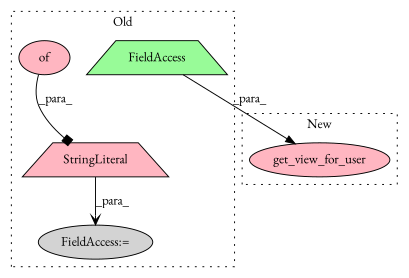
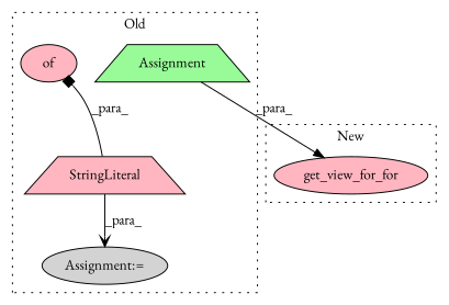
  digraph {
    fontname="EB Garamond"
    node [a=32 fillcolor=lightpink fontname="EB Garamond" shape=ellipse style=filled]
    edge [fontname="EB Garamond"]
    n1 [l="3,1" label=of s="1464,1511"]
    n2 [a=45 l=17 label=StringLiteral s=1467 shape=trapezium]
-   n3 [a=22 fillcolor=palegreen l=6 label=FieldAccess s=1485 shape=trapezium]
-   n4 [a=7 fillcolor=lightgrey l=1 label="FieldAccess:=" s=1400]
-   n5 [l="18,1" label=get_view_for_user s="1325,1397"]
+   n3 [a=22 fillcolor=palegreen l=6 label=Assignment s=1485 shape=trapezium]
+   n4 [a=7 fillcolor=lightgrey l=1 label="Assignment:=" s=1400]
+   n5 [l="18,1" label=get_view_for_for s="1325,1397"]
    subgraph cluster_1 {
      label=Old
      style=dotted
      n1
      n2
      n3
      n4
    }
    subgraph cluster_2 {
      label=New
      style=dotted
      n5
    }
-   n1 -> n2 [arrowhead=box label=_para_]
+   n2 -> n1 [arrowhead=box label=_para_]
    n2 -> n4 [arrowhead=vee label=_para_]
    n3 -> n5 [arrowhead=normal label=_para_]
  }
